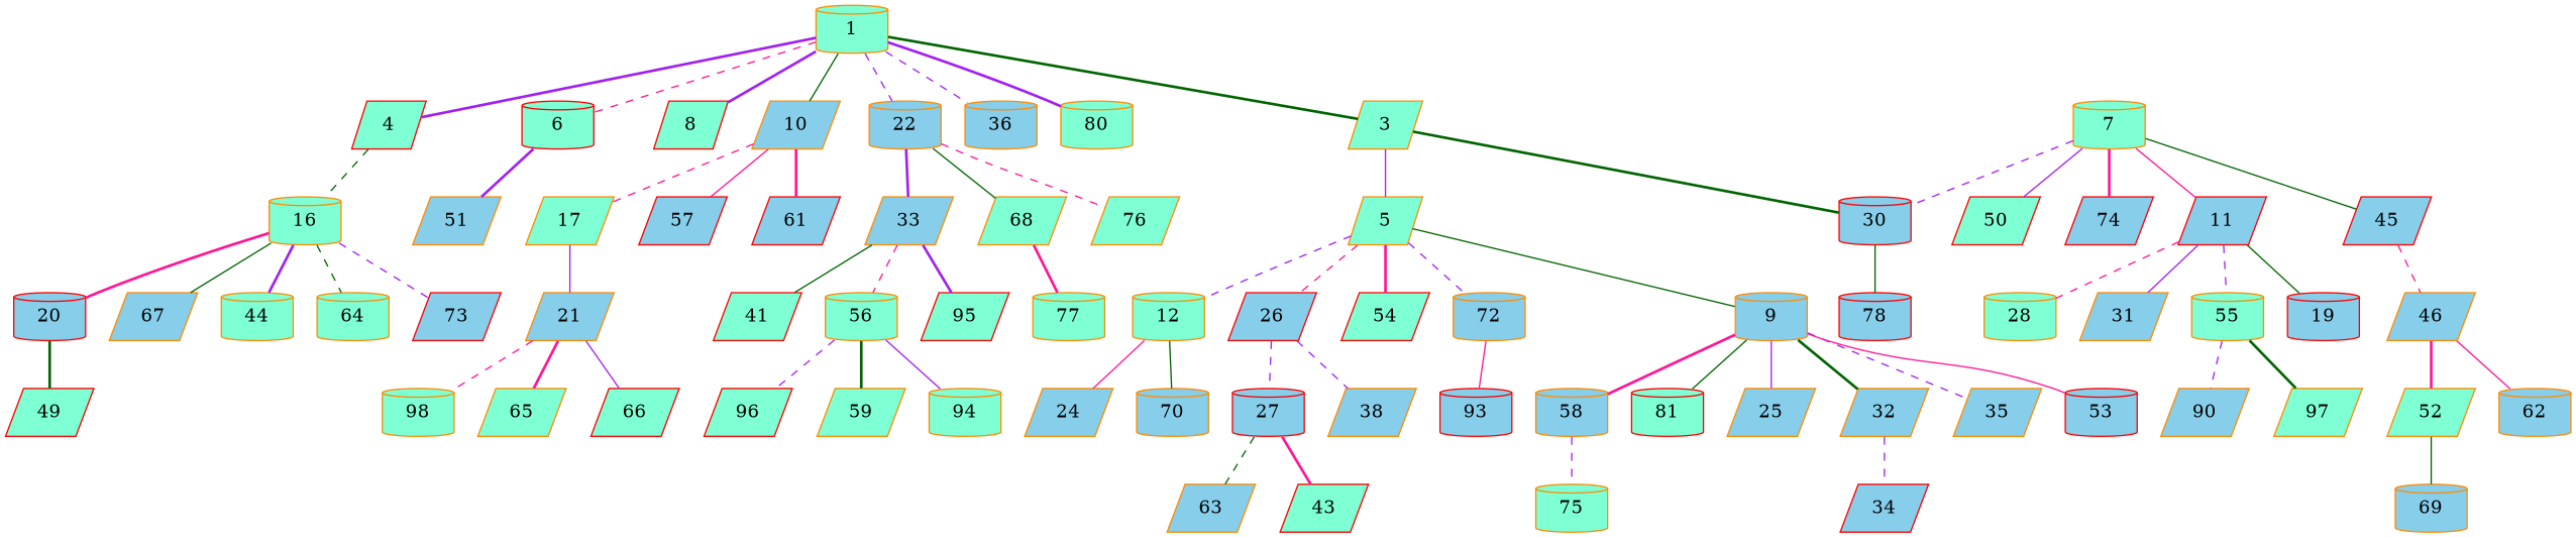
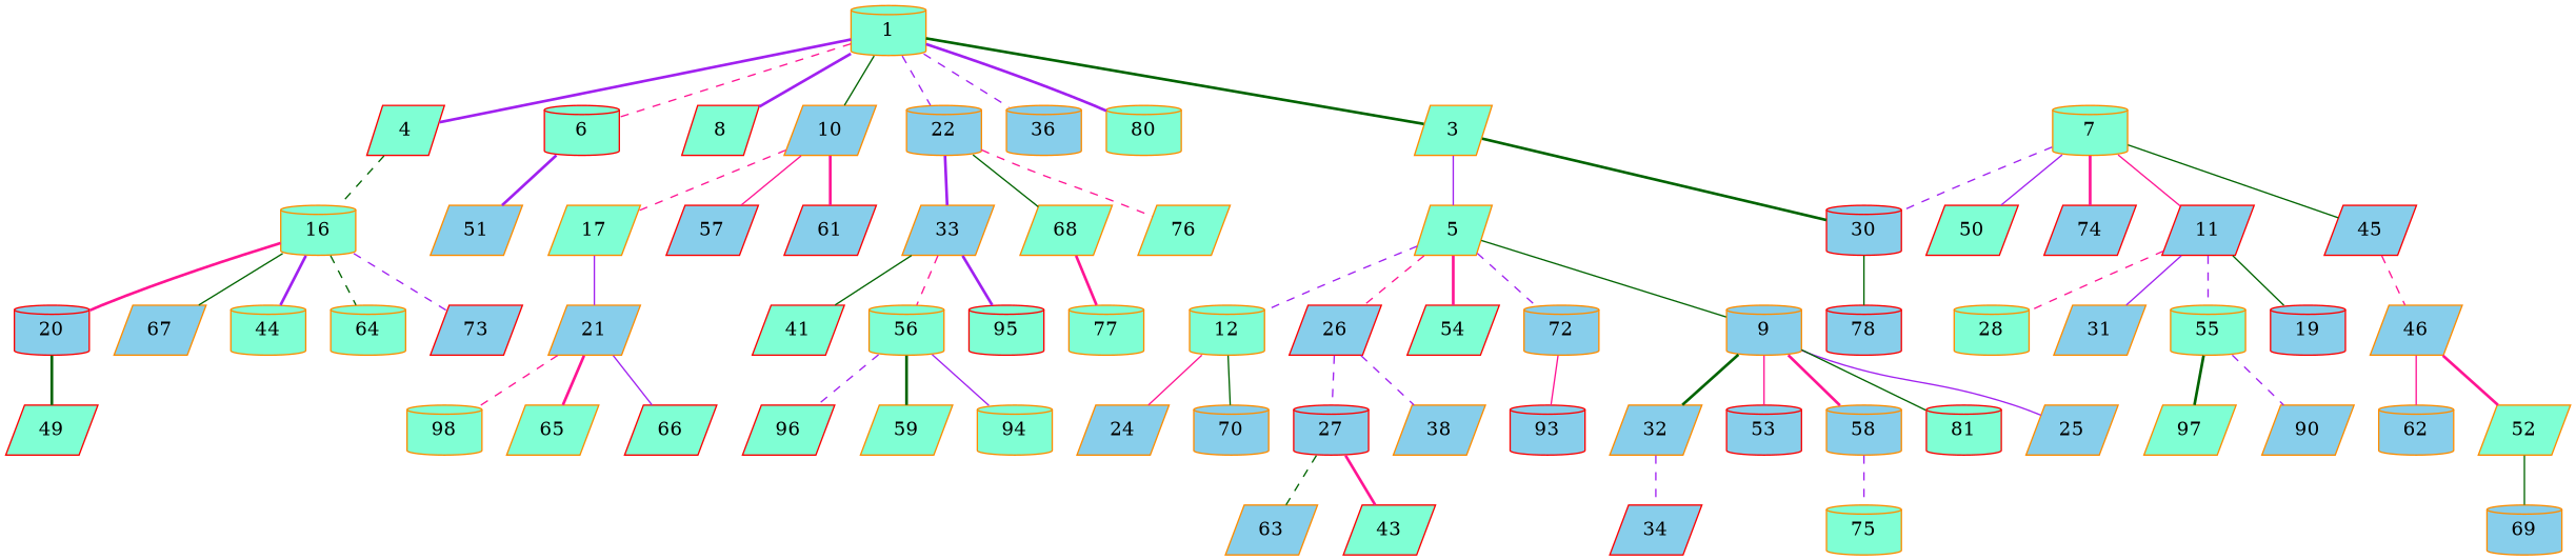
  graph {
    node [color=darkorange fillcolor=skyblue shape=parallelogram style=filled]
    edge [color=purple style=dashed]
    1 [fillcolor=aquamarine shape=cylinder super="+2"]
    3 [fillcolor=aquamarine]
    4 [color=red fillcolor=aquamarine]
    6 [color=red fillcolor=aquamarine shape=cylinder super="+67"]
    8 [color=red fillcolor=aquamarine super="+86"]
    10 [super="+18"]
    22 [shape=cylinder]
    36 [shape=cylinder]
    80 [fillcolor=aquamarine shape=cylinder]
    5 [fillcolor=aquamarine super="+91"]
    30 [color=red shape=cylinder super="+71"]
    16 [fillcolor=aquamarine shape=cylinder super="+19"]
    51
    17 [fillcolor=aquamarine]
    57 [color=red]
    61 [color=red]
    33 [super="+40"]
    68 [fillcolor=aquamarine super="+85"]
    76 [fillcolor=aquamarine super="+88"]
    9 [shape=cylinder super="+47"]
    12 [fillcolor=aquamarine shape=cylinder super="+15"]
    26 [color=red]
    54 [color=red fillcolor=aquamarine super="+84"]
    72 [shape=cylinder]
    7 [fillcolor=aquamarine shape=cylinder super="+13"]
    11 [color=red super="+39"]
    45 [color=red]
    50 [color=red fillcolor=aquamarine super="+100"]
    74 [color=red super="+89"]
    20 [color=red shape=cylinder super="+23"]
    n31 [label=67]
    44 [fillcolor=aquamarine shape=cylinder]
    64 [fillcolor=aquamarine shape=cylinder]
    73 [color=red]
    25
    32
-   35
    53 [color=red shape=cylinder super="+79"]
    58 [shape=cylinder super="+60"]
    81 [color=red fillcolor=aquamarine shape=cylinder]
    24
    70 [shape=cylinder]
    27 [color=red shape=cylinder super="+83"]
    38 [super="+42"]
    93 [color=red shape=cylinder]
    n46 [color=red label=19 shape=cylinder]
    28 [fillcolor=aquamarine shape=cylinder super="+29"]
    31
    55 [fillcolor=aquamarine shape=cylinder super="+82"]
    78 [color=red shape=cylinder super="+99"]
    46 [super="+48"]
    34 [color=red]
    75 [fillcolor=aquamarine shape=cylinder]
    21 [super="+87"]
    n55 [label=90]
    97 [fillcolor=aquamarine]
    49 [color=red fillcolor=aquamarine]
    65 [fillcolor=aquamarine]
    66 [color=red fillcolor=aquamarine]
    98 [fillcolor=aquamarine shape=cylinder]
    41 [color=red fillcolor=aquamarine]
    56 [fillcolor=aquamarine shape=cylinder super="+90"]
-   95 [color=red fillcolor=aquamarine]
+   95 [color=red fillcolor=aquamarine shape=cylinder]
    77 [fillcolor=aquamarine shape=cylinder]
    43 [color=red fillcolor=aquamarine]
    63
    59 [fillcolor=aquamarine]
    94 [fillcolor=aquamarine shape=cylinder]
    96 [color=red fillcolor=aquamarine]
    52 [fillcolor=aquamarine]
    62 [shape=cylinder]
    69 [shape=cylinder]
    1 -- 3 [color=darkgreen style=bold]
    1 -- 4 [style=bold]
    1 -- 6 [color=deeppink]
    1 -- 8 [style=bold]
    1 -- 10 [color=darkgreen style=solid]
    1 -- 22
    1 -- 36
    1 -- 80 [style=bold]
    3 -- 5 [style=solid]
    3 -- 30 [color=darkgreen style=bold]
    4 -- 16 [color=darkgreen]
    6 -- 51 [style=bold]
    10 -- 17 [color=deeppink]
    10 -- 57 [color=deeppink style=solid]
    10 -- 61 [color=deeppink style=bold]
    22 -- 33 [style=bold]
    22 -- 68 [color=darkgreen style=solid]
    22 -- 76 [color=deeppink]
    5 -- 9 [color=darkgreen style=solid]
    5 -- 12
    5 -- 26 [color=deeppink]
    5 -- 54 [color=deeppink style=bold]
    5 -- 72
    30 -- 78 [color=darkgreen style=solid]
    16 -- 20 [color=deeppink style=bold]
    16 -- n31 [color=darkgreen style=solid]
    16 -- 44 [style=bold]
    16 -- 64 [color=darkgreen]
    16 -- 73
    17 -- 21 [style=solid]
    33 -- 41 [color=darkgreen style=solid]
    33 -- 56 [color=deeppink]
    33 -- 95 [style=bold]
    68 -- 77 [color=deeppink style=bold]
    9 -- 25 [style=solid]
    9 -- 32 [color=darkgreen style=bold]
-   9 -- 35
    9 -- 53 [color=deeppink style=solid]
    9 -- 58 [color=deeppink style=bold]
    9 -- 81 [color=darkgreen style=solid]
    12 -- 24 [color=deeppink style=solid]
    12 -- 70 [color=darkgreen style=solid]
    26 -- 27
    26 -- 38
    72 -- 93 [color=deeppink style=solid]
    7 -- 30
    7 -- 11 [color=deeppink style=solid]
    7 -- 45 [color=darkgreen style=solid]
    7 -- 50 [style=solid]
    7 -- 74 [color=deeppink style=bold]
    11 -- n46 [color=darkgreen style=solid]
    11 -- 28 [color=deeppink]
    11 -- 31 [style=solid]
    11 -- 55
    45 -- 46 [color=deeppink]
    20 -- 49 [color=darkgreen style=bold]
    32 -- 34
    58 -- 75
    27 -- 43 [color=deeppink style=bold]
    27 -- 63 [color=darkgreen]
    55 -- n55
    55 -- 97 [color=darkgreen style=bold]
    46 -- 52 [color=deeppink style=bold]
    46 -- 62 [color=deeppink style=solid]
    21 -- 65 [color=deeppink style=bold]
    21 -- 66 [style=solid]
    21 -- 98 [color=deeppink]
    56 -- 59 [color=darkgreen style=bold]
    56 -- 94 [style=solid]
    56 -- 96
    52 -- 69 [color=darkgreen style=solid]
  }
